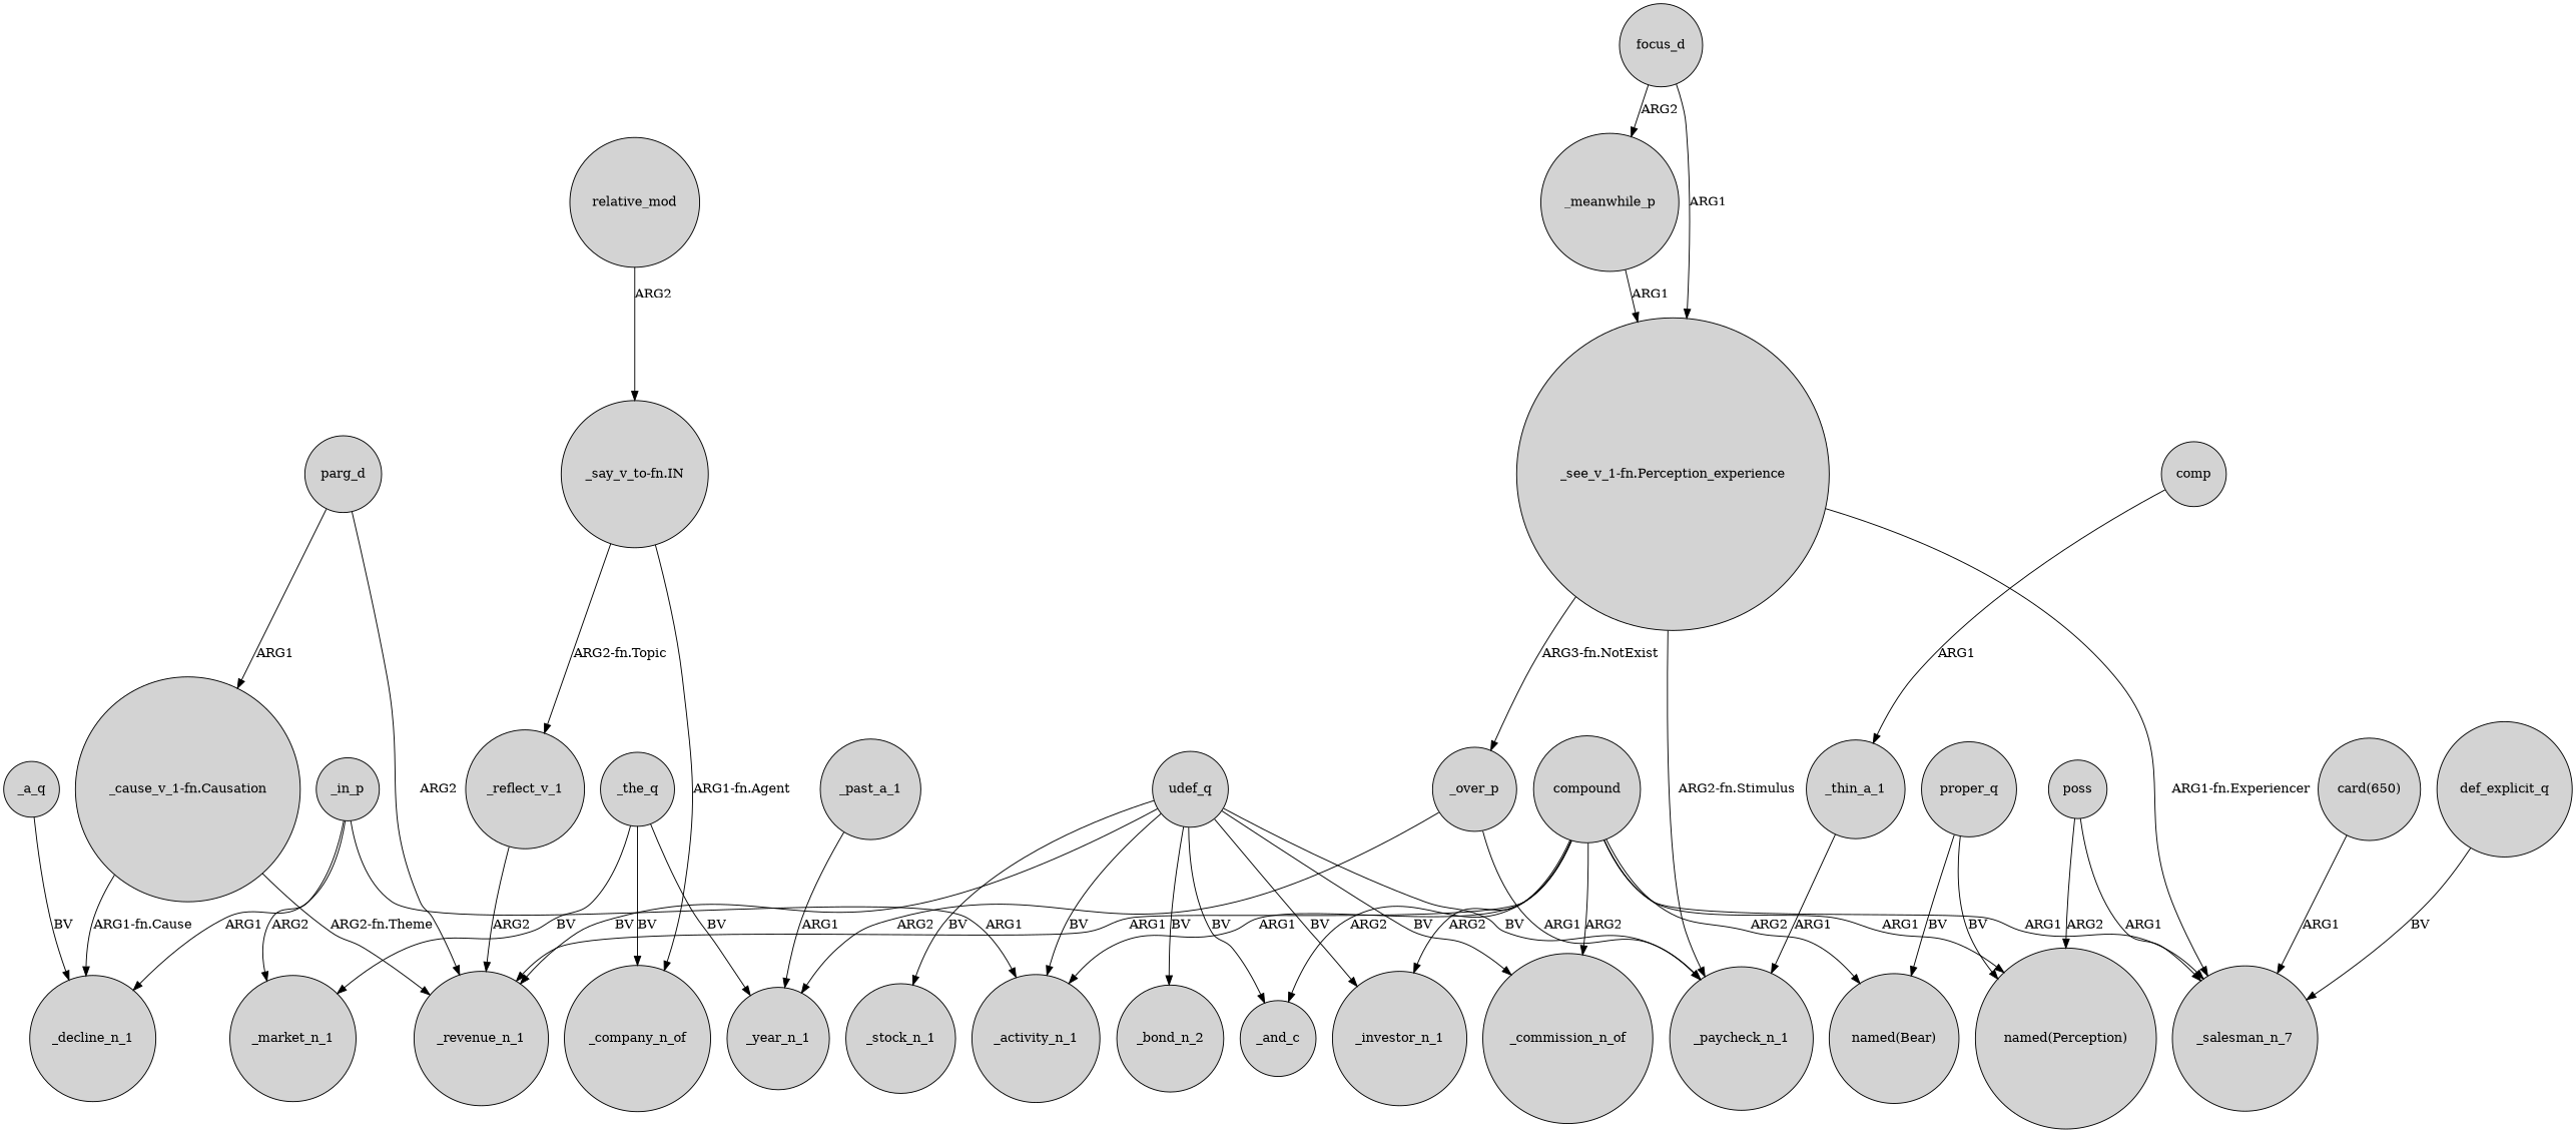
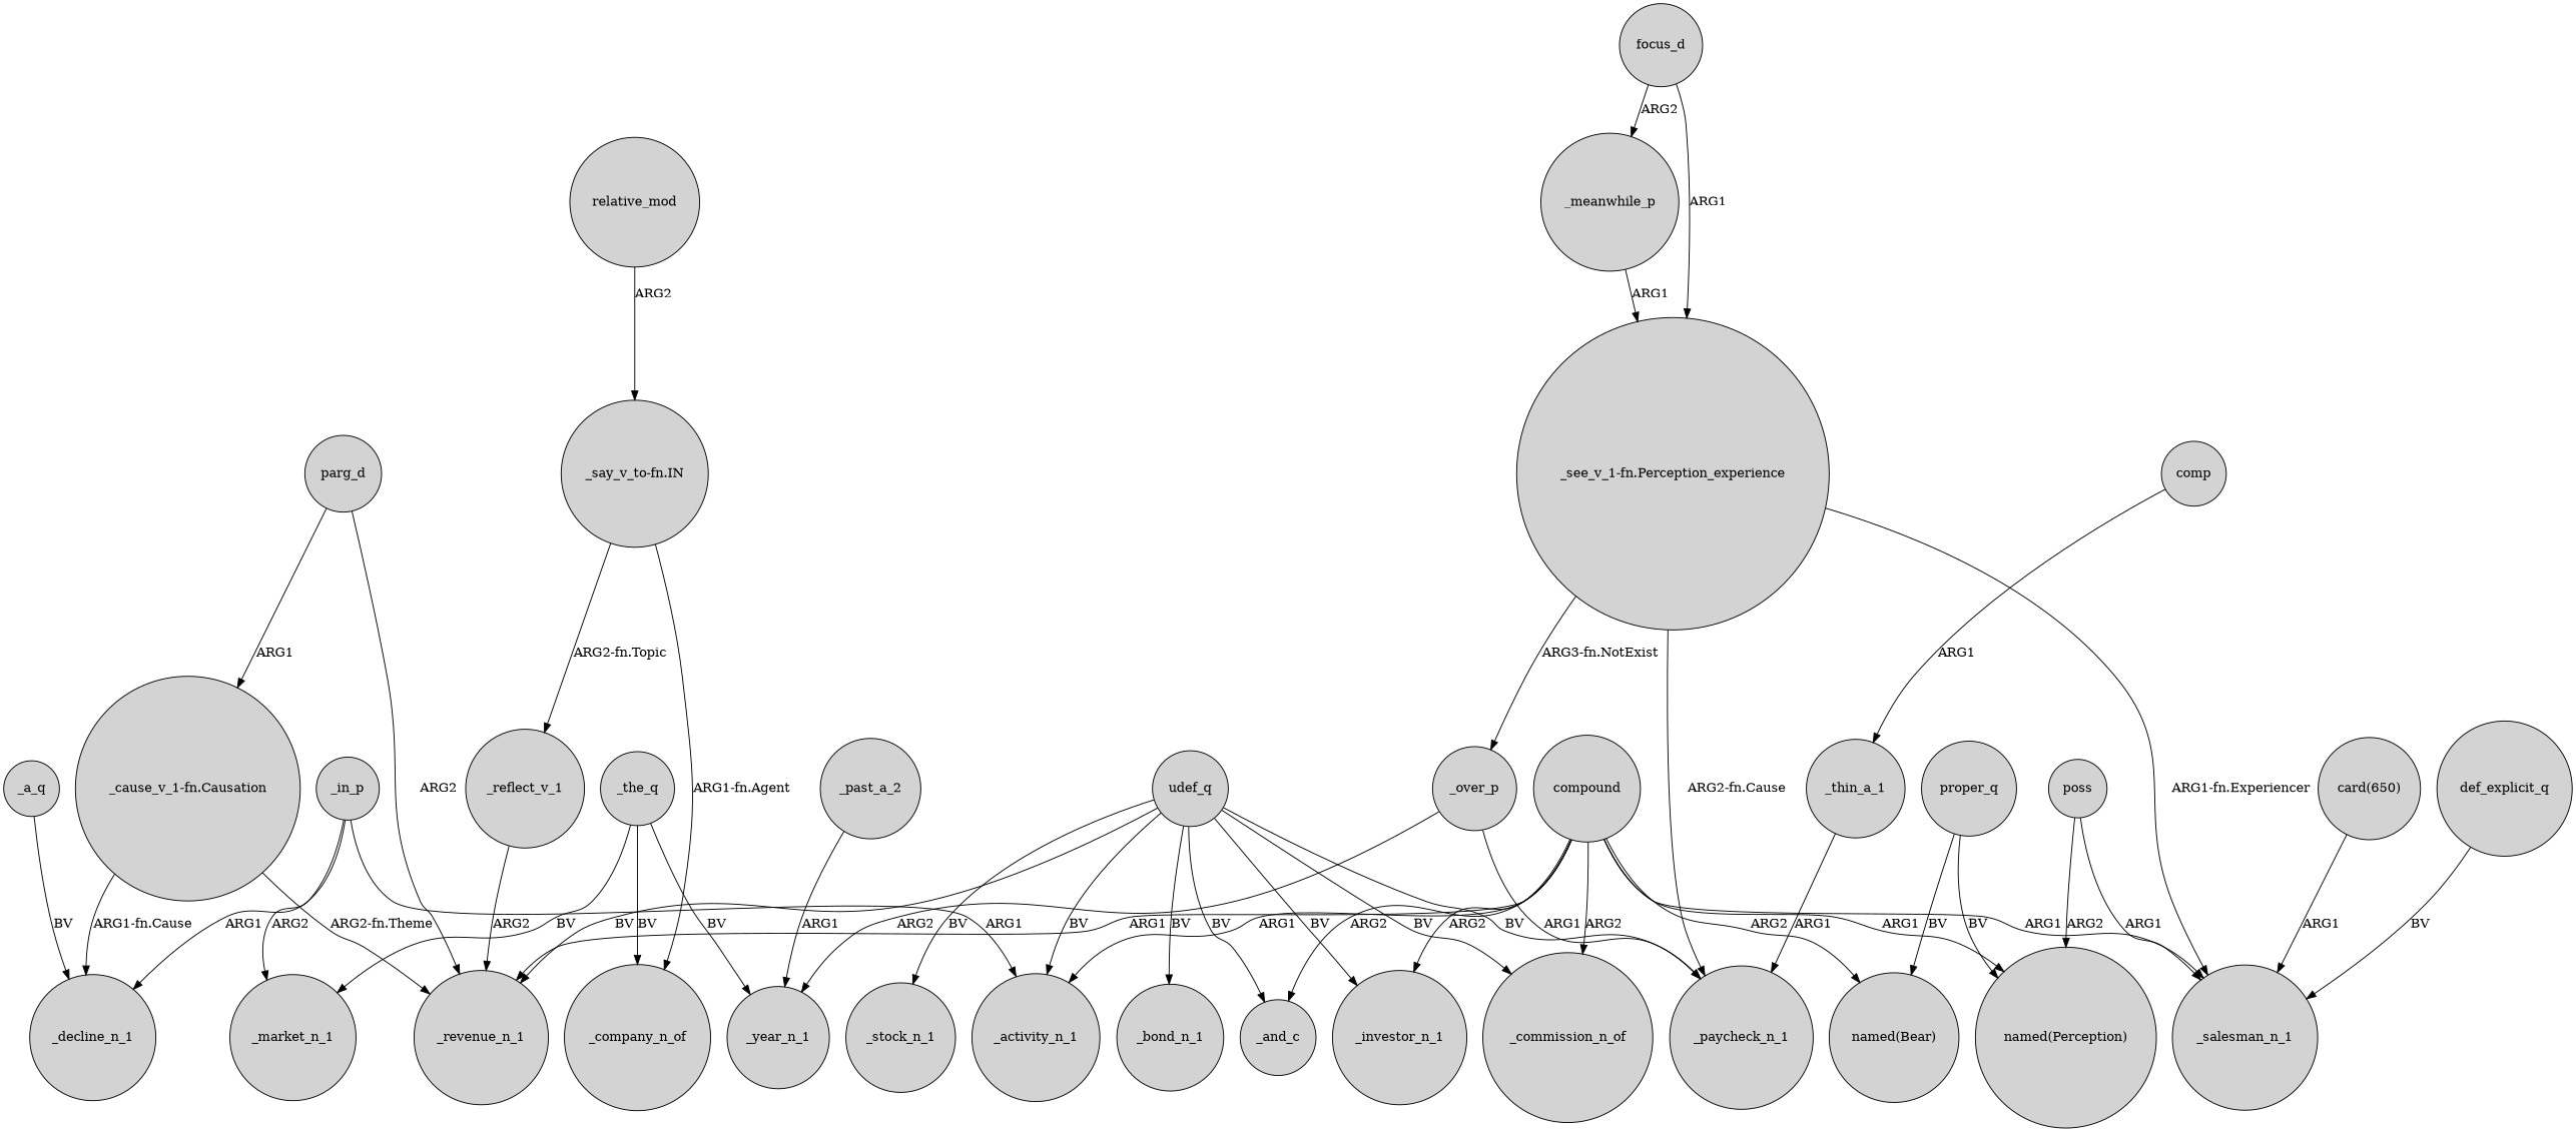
  digraph {
    node [shape=circle style=filled]
    compound
    _commission_n_of
    _activity_n_1
    _investor_n_1
    _revenue_n_1
-   _salesman_n_1 [label=_salesman_n_7]
+   _salesman_n_1
    "named(Bear)"
    n8 [label="named(Perception)"]
    _and_c
    _meanwhile_p
    "_see_v_1-fn.Perception_experience"
    _paycheck_n_1
    _over_p
    _year_n_1
    _in_p
    _decline_n_1
    _market_n_1
    "_say_v_to-fn.IN"
    _reflect_v_1
    _company_n_of
    udef_q
-   _bond_n_1 [label=_bond_n_2]
+   _bond_n_1
    _stock_n_1
    parg_d
    "_cause_v_1-fn.Causation"
    focus_d
    poss
    "card(650)"
    _the_q
-   _past_a_1
+   _past_a_1 [label=_past_a_2]
    _a_q
    proper_q
    def_explicit_q
    comp
    _thin_a_1
    relative_mod
    compound -> _commission_n_of [label=ARG2]
    compound -> _activity_n_1 [label=ARG1]
    compound -> _investor_n_1 [label=ARG2]
    compound -> _revenue_n_1 [label=ARG1]
    compound -> _salesman_n_1 [label=ARG1]
    compound -> "named(Bear)" [label=ARG2]
    compound -> n8 [label=ARG1]
    compound -> _and_c [label=ARG2]
    _meanwhile_p -> "_see_v_1-fn.Perception_experience" [label=ARG1]
    "_see_v_1-fn.Perception_experience" -> _salesman_n_1 [label="ARG1-fn.Experiencer"]
-   "_see_v_1-fn.Perception_experience" -> _paycheck_n_1 [label="ARG2-fn.Stimulus"]
+   "_see_v_1-fn.Perception_experience" -> _paycheck_n_1 [label="ARG2-fn.Cause"]
    "_see_v_1-fn.Perception_experience" -> _over_p [label="ARG3-fn.NotExist"]
    _over_p -> _paycheck_n_1 [label=ARG1]
    _over_p -> _year_n_1 [label=ARG2]
    _in_p -> _activity_n_1 [label=ARG1]
    _in_p -> _decline_n_1 [label=ARG1]
    _in_p -> _market_n_1 [label=ARG2]
    "_say_v_to-fn.IN" -> _reflect_v_1 [label="ARG2-fn.Topic"]
    "_say_v_to-fn.IN" -> _company_n_of [label="ARG1-fn.Agent"]
    _reflect_v_1 -> _revenue_n_1 [label=ARG2]
    udef_q -> _commission_n_of [label=BV]
    udef_q -> _activity_n_1 [label=BV]
    udef_q -> _investor_n_1 [label=BV]
    udef_q -> _revenue_n_1 [label=BV]
    udef_q -> _and_c [label=BV]
    udef_q -> _paycheck_n_1 [label=BV]
    udef_q -> _bond_n_1 [label=BV]
    udef_q -> _stock_n_1 [label=BV]
    parg_d -> _revenue_n_1 [label=ARG2]
    parg_d -> "_cause_v_1-fn.Causation" [label=ARG1]
    "_cause_v_1-fn.Causation" -> _revenue_n_1 [label="ARG2-fn.Theme"]
    "_cause_v_1-fn.Causation" -> _decline_n_1 [label="ARG1-fn.Cause"]
    focus_d -> _meanwhile_p [label=ARG2]
    focus_d -> "_see_v_1-fn.Perception_experience" [label=ARG1]
    poss -> _salesman_n_1 [label=ARG1]
    poss -> n8 [label=ARG2]
    "card(650)" -> _salesman_n_1 [label=ARG1]
    _the_q -> _year_n_1 [label=BV]
    _the_q -> _market_n_1 [label=BV]
    _the_q -> _company_n_of [label=BV]
    _past_a_1 -> _year_n_1 [label=ARG1]
    _a_q -> _decline_n_1 [label=BV]
    proper_q -> "named(Bear)" [label=BV]
    proper_q -> n8 [label=BV]
    def_explicit_q -> _salesman_n_1 [label=BV]
    comp -> _thin_a_1 [label=ARG1]
    _thin_a_1 -> _paycheck_n_1 [label=ARG1]
    relative_mod -> "_say_v_to-fn.IN" [label=ARG2]
  }
